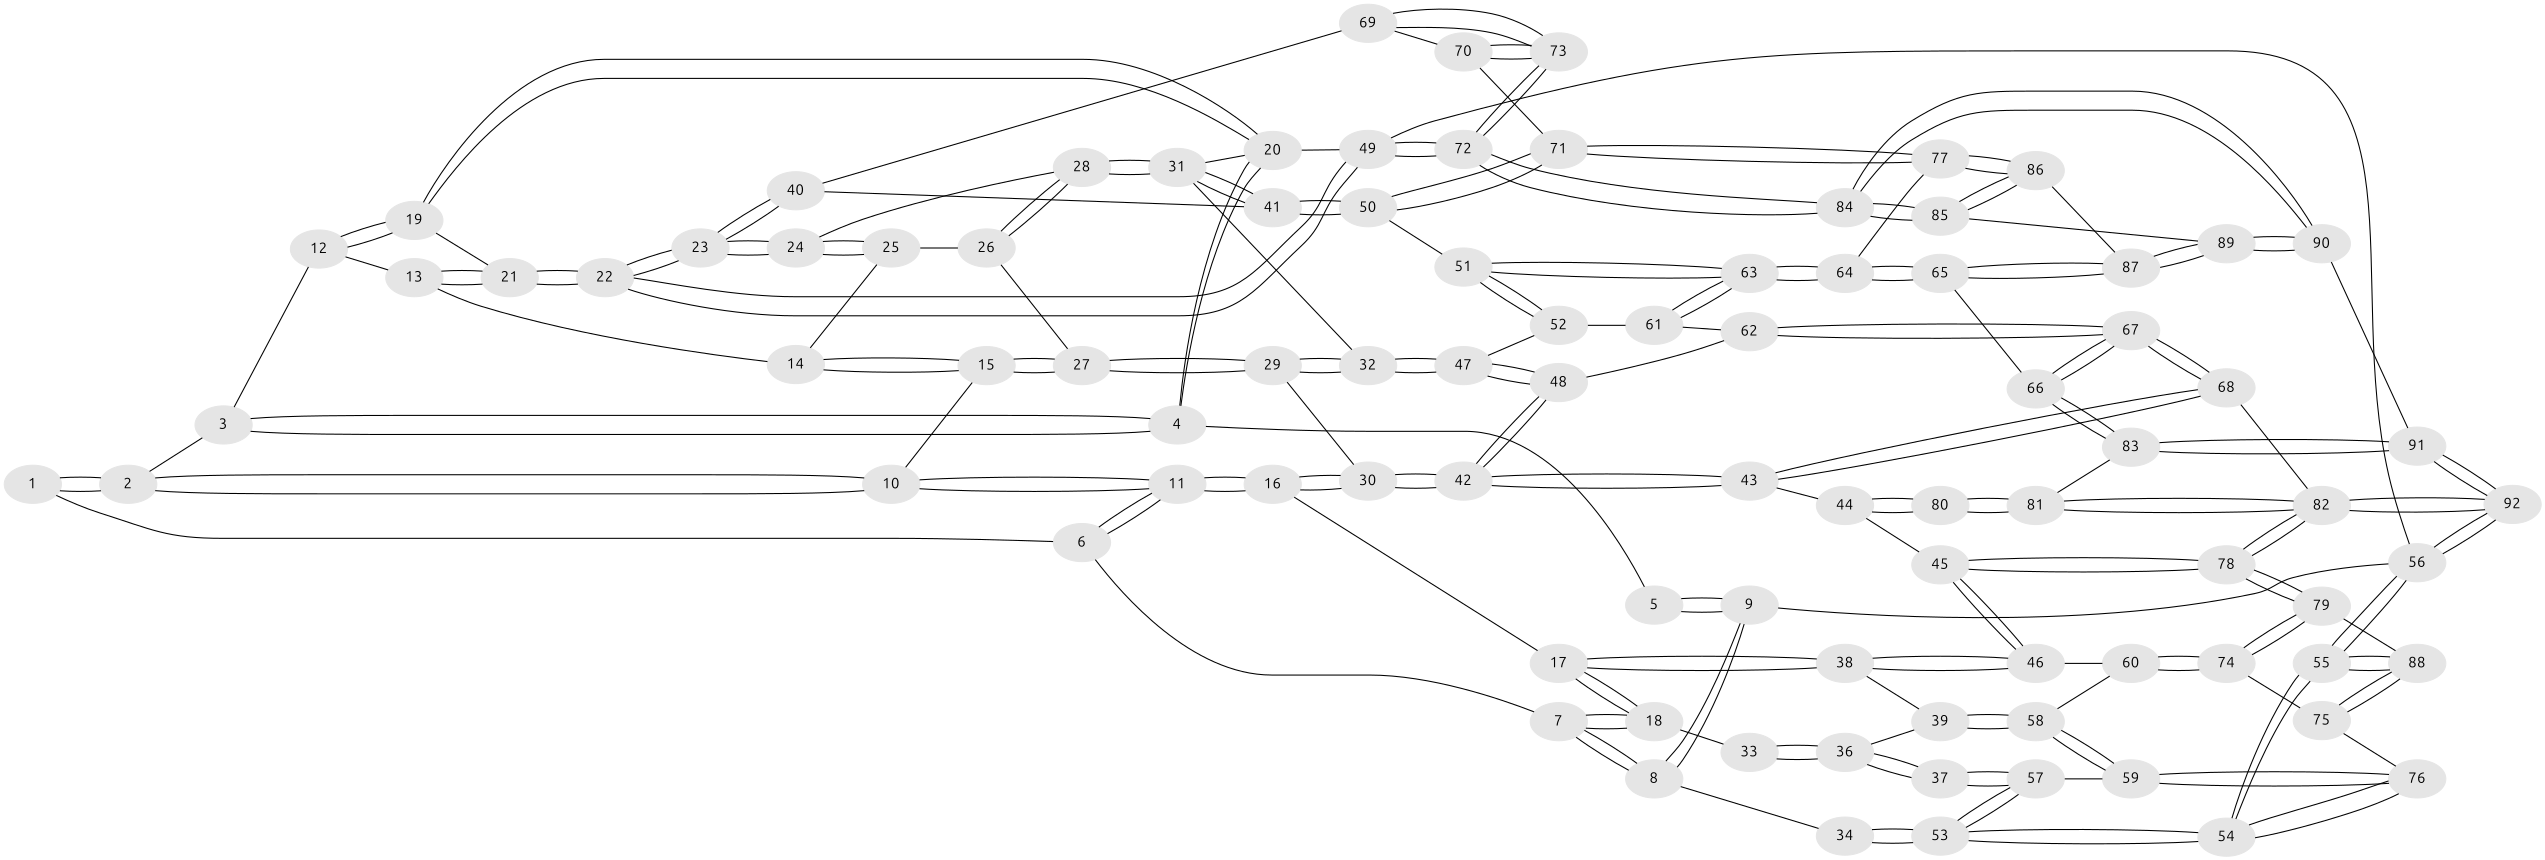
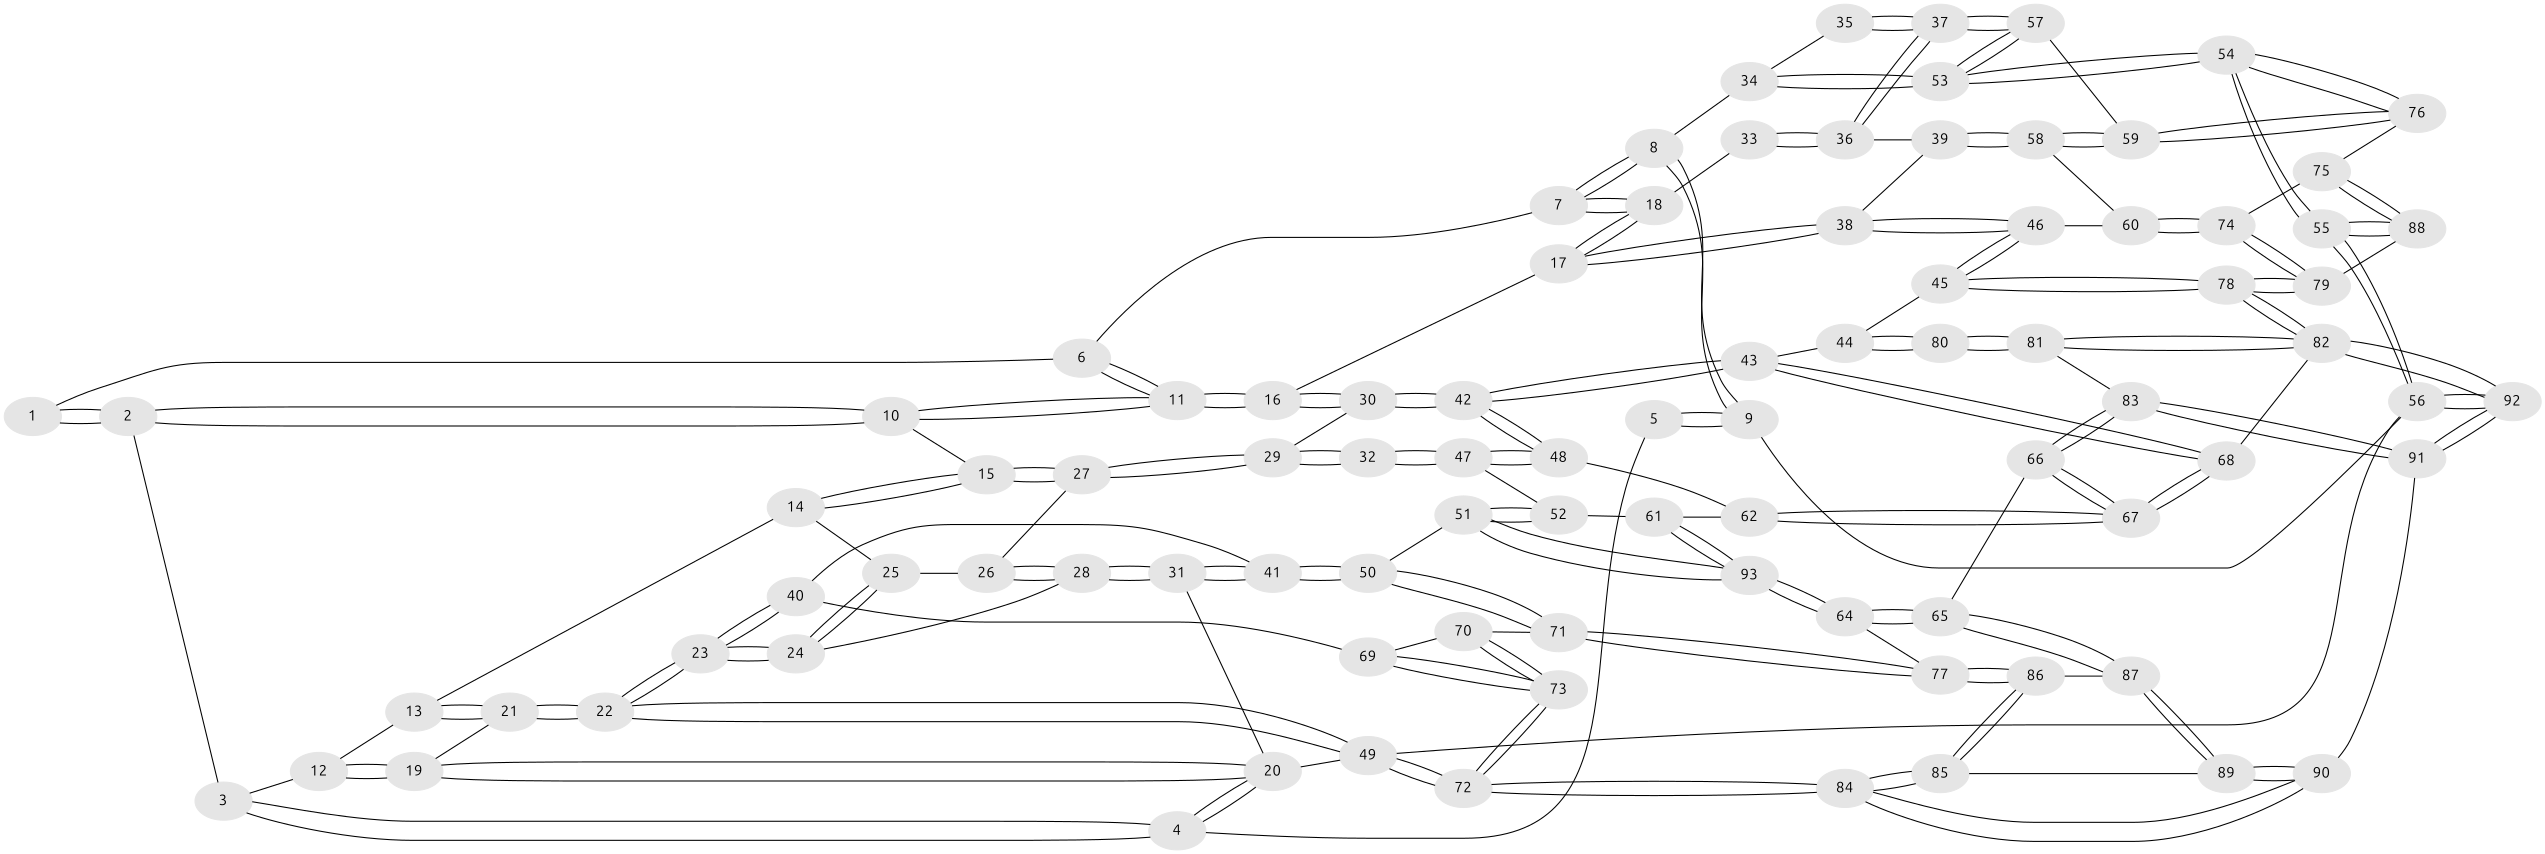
  graph {
    fontname=Ubuntu
    rankdir=LR
    node [color=gray90 fontname=Ubuntu style=filled]
    edge [fontname=Ubuntu]
    1
    2
    6
    3
    10
    7
    11
    4
    12
    15
    5
    20
    13
    19
    9
    49
    56
    8
    18
    16
    34
    33
+   35
    53
    92
    27
    17
    30
    14
    21
    25
    22
    26
    29
    38
    42
    39
    46
    36
    72
    23
    24
    40
    28
    41
    69
    31
    32
    47
    43
    48
    50
    52
    37
    57
    54
    58
    59
    60
    70
    73
    51
    71
    44
    68
    62
    45
    80
    82
    78
    81
    79
    74
    61
    67
    84
-   63
+   63 [label=93]
    77
    64
    55
    76
    88
    75
    65
    66
    87
    86
    83
    89
    91
    85
    90
    1 -- 2
    1 -- 2
    1 -- 6
    2 -- 3
    2 -- 10
    2 -- 10
    6 -- 7
    6 -- 11
    6 -- 11
    3 -- 4
    3 -- 4
    3 -- 12
    10 -- 11
    10 -- 11
    10 -- 15
    7 -- 8
    7 -- 8
    7 -- 18
    7 -- 18
    11 -- 16
    11 -- 16
    4 -- 5
    4 -- 20
    4 -- 20
    12 -- 13
    12 -- 19
    12 -- 19
    15 -- 27
    15 -- 27
    5 -- 9
    5 -- 9
    20 -- 49
    13 -- 14
    13 -- 21
    13 -- 21
    19 -- 20
    19 -- 20
    19 -- 21
    9 -- 56
    49 -- 56
    49 -- 72
    49 -- 72
    56 -- 92
    56 -- 92
    8 -- 9
    8 -- 9
    8 -- 34
    18 -- 33
    16 -- 17
    16 -- 30
    16 -- 30
+   34 -- 35
    34 -- 53
    34 -- 53
    33 -- 36
    33 -- 36
+   35 -- 37
+   35 -- 37
    53 -- 57
    53 -- 57
    53 -- 54
    53 -- 54
    27 -- 29
    27 -- 29
    17 -- 18
    17 -- 18
    17 -- 38
    17 -- 38
    30 -- 42
    30 -- 42
    14 -- 15
    14 -- 15
    14 -- 25
    21 -- 22
    21 -- 22
    25 -- 26
    22 -- 49
    22 -- 49
    22 -- 23
    22 -- 23
    26 -- 27
    26 -- 28
    26 -- 28
    29 -- 30
    29 -- 32
    29 -- 32
    38 -- 39
    38 -- 46
    38 -- 46
    42 -- 43
    42 -- 43
    42 -- 48
    42 -- 48
    39 -- 58
    39 -- 58
    46 -- 60
    36 -- 39
    36 -- 37
    36 -- 37
    72 -- 73
    72 -- 73
    72 -- 84
    72 -- 84
    23 -- 24
    23 -- 24
    23 -- 40
    23 -- 40
    24 -- 25
    24 -- 25
    24 -- 28
    40 -- 41
    40 -- 69
    28 -- 31
    28 -- 31
    41 -- 50
    41 -- 50
    69 -- 70
    69 -- 73
    69 -- 73
    31 -- 20
    31 -- 41
    31 -- 41
-   31 -- 32
    32 -- 47
    32 -- 47
    47 -- 48
    47 -- 48
    47 -- 52
    43 -- 44
    43 -- 68
    43 -- 68
    48 -- 62
    50 -- 51
    50 -- 71
    50 -- 71
    52 -- 61
    37 -- 57
    37 -- 57
    57 -- 59
    54 -- 55
    54 -- 55
    54 -- 76
    54 -- 76
    58 -- 59
    58 -- 59
    58 -- 60
    59 -- 76
    59 -- 76
    60 -- 74
    60 -- 74
    70 -- 73
    70 -- 73
    70 -- 71
    51 -- 52
    51 -- 52
    51 -- 63
    51 -- 63
    71 -- 77
    71 -- 77
    44 -- 45
    44 -- 80
    44 -- 80
    68 -- 82
    62 -- 67
    62 -- 67
    45 -- 46
    45 -- 46
    45 -- 78
    45 -- 78
    80 -- 81
    80 -- 81
    82 -- 92
    82 -- 92
    78 -- 82
    78 -- 82
    78 -- 79
    78 -- 79
    81 -- 82
    81 -- 82
    81 -- 83
    79 -- 88
    74 -- 79
    74 -- 79
    74 -- 75
    61 -- 62
    61 -- 63
    61 -- 63
    67 -- 68
    67 -- 68
    84 -- 85
    84 -- 85
    84 -- 90
    84 -- 90
    63 -- 64
    63 -- 64
    77 -- 86
    77 -- 86
    64 -- 77
    64 -- 65
    64 -- 65
    55 -- 56
    55 -- 56
    55 -- 88
    55 -- 88
    75 -- 76
    75 -- 88
    75 -- 88
    65 -- 66
    65 -- 87
    65 -- 87
    66 -- 67
    66 -- 67
    66 -- 83
    66 -- 83
    87 -- 89
    87 -- 89
    86 -- 87
    83 -- 91
    83 -- 91
    89 -- 90
    89 -- 90
    91 -- 92
    91 -- 92
    85 -- 86
    85 -- 86
    85 -- 89
    90 -- 91
  }
